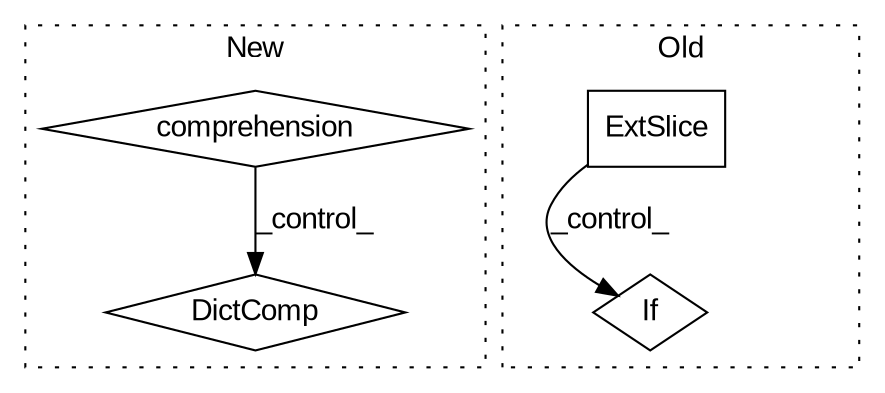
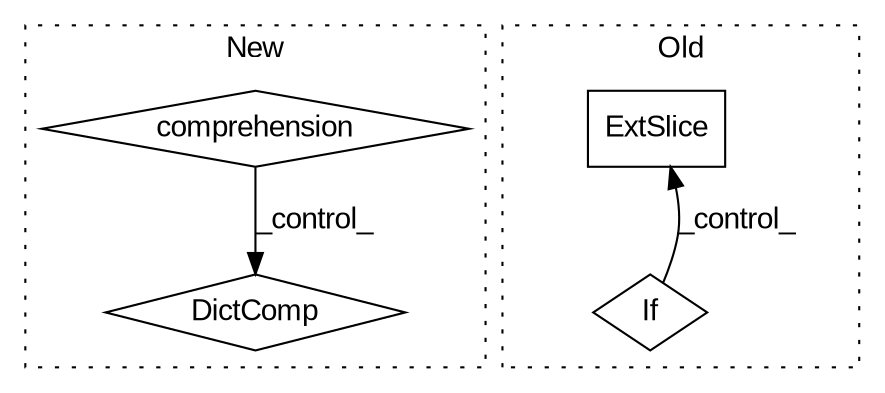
  digraph {
    fontname="Liberation Sans"
    node [fontname="Liberation Sans" l=3 shape=diamond]
    edge [fontname="Liberation Sans"]
    n1 [a=84 l=44 label=DictComp s=6235]
    n2 [a=45 label=comprehension s=6250]
    n3 [a=85 l=7 label=ExtSlice s=3353 shape=box]
    n4 [a=96 label=If s=3173]
    subgraph cluster_1 {
      label=New
      style=dotted
      n1
      n2
    }
    subgraph cluster_2 {
      label=Old
      style=dotted
      n3
      n4
    }
    n2 -> n1 [label=_control_]
-   n3 -> n4 [label=_control_]
+   n4 -> n3 [label=_control_]
  }
